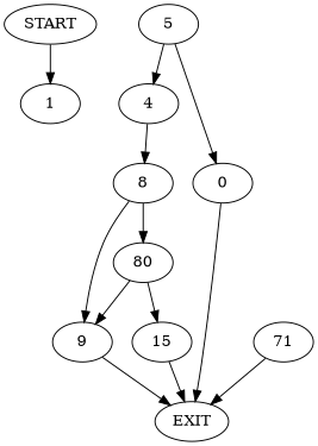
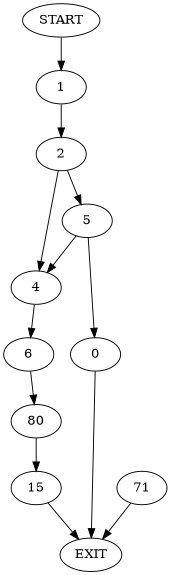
  digraph {
    fontname="DejaVu Serif"
    node [fontname="DejaVu Serif"]
    edge [fontname="DejaVu Serif"]
    n1 [label=START]
    1
+   2
    n4 [label=EXIT]
    4
    5
-   8
+   8 [label=6]
    n8 [label=0]
-   9
    n10 [label=80]
    n11 [label=71]
    n12 [label=15]
    n1 -> 1
+   1 -> 2
+   2 -> 4
+   2 -> 5
    4 -> 8
    5 -> 4
    5 -> n8
-   8 -> 9
    8 -> n10
    n8 -> n4
-   9 -> n4
-   n10 -> 9
    n10 -> n12
    n11 -> n4
    n12 -> n4
  }
